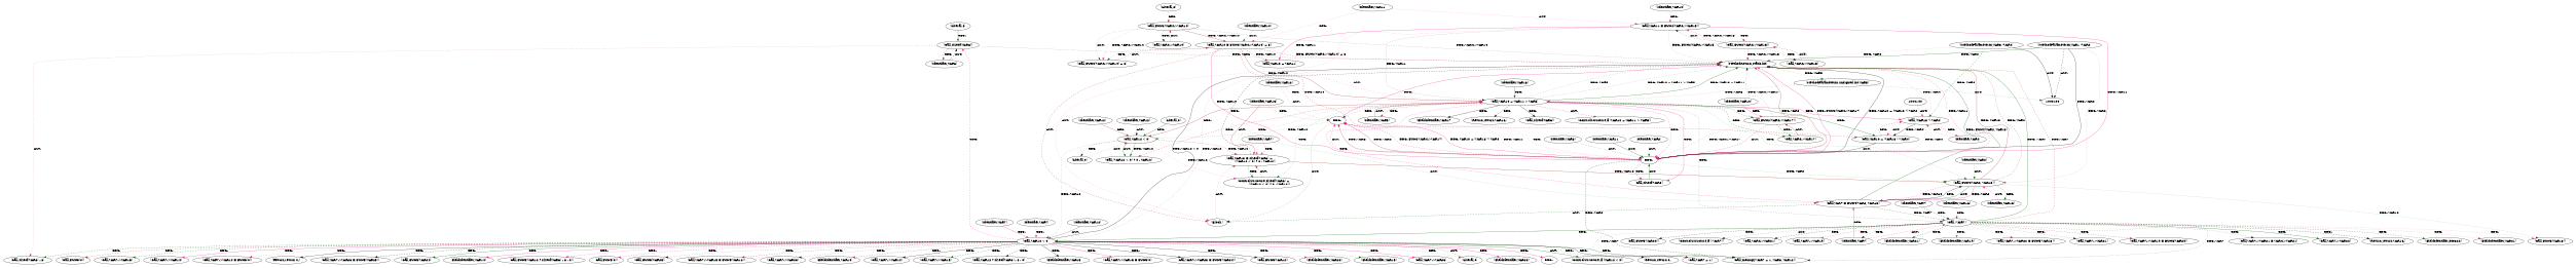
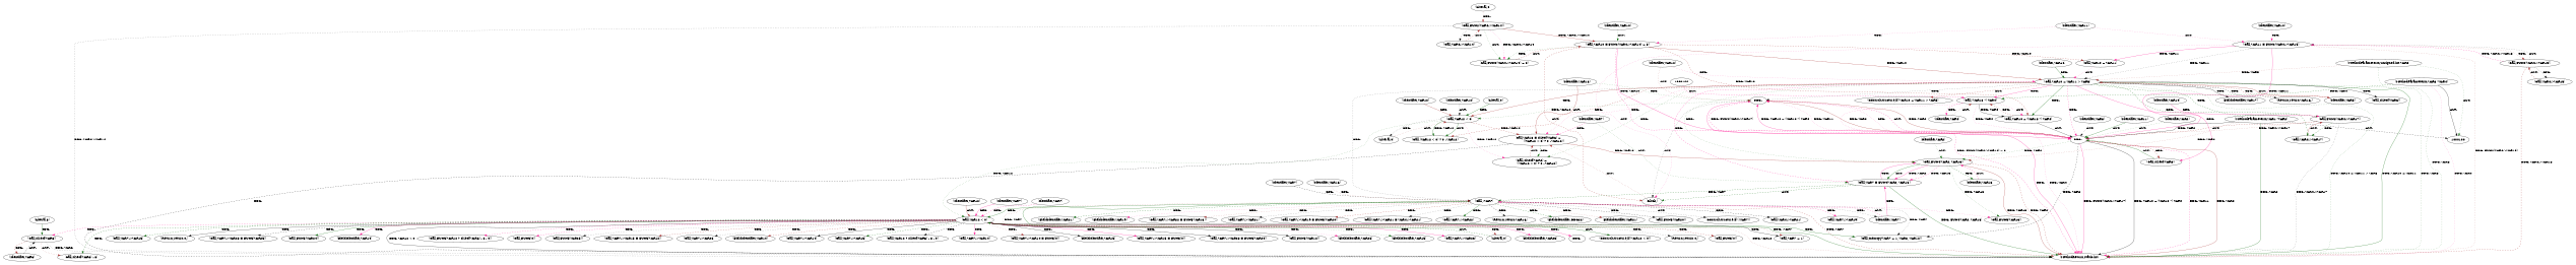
  digraph {
    edge [color=deeppink style=dotted]
    n1 [label="(Call,sizeof(VAR6))"]
    n2 [label="(Call,sizeof(VAR6) - 8)"]
    n3 [label="(Identifier,VAR6)"]
    n4 [label="(MethodReturn,static int)"]
    n5 [label="(Call,VAR12 < 0)"]
    n6 [label="(Call,VAR7->VAR14)"]
    n7 [label="(Call,VAR7->VAR14 = FUN5(0))"]
    n8 [label="(FieldIdentifier,VAR15)"]
    n9 [label="(Call,VAR7->VAR15 = FUN5(0))"]
    n10 [label="(Call,VAR7->VAR23 = FUN5(VAR24))"]
    n11 [label="(Call,FUN5(VAR12))"]
    n12 [label="(FieldIdentifier,VAR23)"]
    n13 [label="(FieldIdentifier,VAR15)"]
    n14 [label="(Call,VAR7->VAR23)"]
    n15 [label="(Literal,0)"]
    n16 [label="(FieldIdentifier,VAR23)"]
    n17 [label="DDG: "]
    n18 [label="(ControlStructure,if (VAR12 < 0))"]
    n19 [label="(Return,return 0;)"]
    n20 [label="(Call,FUN5(0))"]
    n21 [label="(Call,VAR7->VAR15)"]
    n22 [label="(Call,memcpy(VAR7 + 1, VAR8, VAR12))"]
    n23 [label="(Return,return 0;)"]
    n24 [label="(Call,VAR7->VAR23 = FUN5(VAR25))"]
    n25 [label="(Call,FUN5(VAR24))"]
    n26 [label="(FieldIdentifier,VAR14)"]
    n27 [label="(Call,VAR7 + 1)"]
    n28 [label="(Call,FUN5(VAR12 ? sizeof(VAR6) - 8 : 0))"]
    n29 [label="(Call,FUN5(0))"]
    n30 [label="(Call,FUN5(VAR25))"]
    n31 [label="(Call,VAR7->VAR15 = FUN5(VAR12))"]
    n32 [label="(Call,VAR7->VAR23)"]
    n33 [label="(FieldIdentifier,VAR14)"]
    n34 [label="(Call,VAR7->VAR14)"]
    n35 [label="(Call,VAR7->VAR15)"]
    n36 [label="(Call,VAR12 ? sizeof(VAR6) - 8 : 0)"]
    n37 [label="(Call,VAR12 < 0)"]
    n38 [label="(Call,VAR13 = sizeof(VAR6) +\n            ((VAR12 < 0) ? 0 : VAR12))"]
    n39 [label="(Call,(VAR12 < 0) ? 0 : VAR12)"]
    n40 [label="(Literal,0)"]
-   n41 [label="(ControlStructure,sizeof(VAR6) +\n            ((VAR12 < 0) ? 0 : VAR12))"]
+   n41 [label="(Call,sizeof(VAR6) +\n            ((VAR12 < 0) ? 0 : VAR12))"]
    n42 [label="(Call,FUN4(VAR2, VAR13))"]
    n43 [label="DDG: "]
    n44 [label="DDG: "]
    n45 [label="(Block,)"]
    n46 [label="(Call,sizeof(VAR8))"]
    n47 [label="(Call,VAR7 = FUN4(VAR2, VAR13))"]
    n48 [label="(Call,FUN5(VAR13))"]
    n49 [label="(Identifier,VAR13)"]
    n50 [label="(MethodParameterIn,VAR1 *VAR2)"]
    1000100
    n52 [label="(Call,FUN2(VAR4->VAR17))"]
    n53 [label="(Call,VAR4->VAR17)"]
    n54 [label="(Call,VAR10 + VAR11 > VAR5)"]
    n55 [label="(Call,(VAR18 *) VAR4)"]
    n56 [label="(Call,!VAR7)"]
    n57 [label="(FieldIdentifier,VAR17)"]
    n58 [label="(Return,return VAR16;)"]
    n59 [label="(Identifier,VAR5)"]
    n60 [label="(Call,sizeof(VAR6))"]
    n61 [label="(Call,VAR10 + (VAR18 *) VAR4)"]
    n62 [label="(ControlStructure,if (VAR10 + VAR11 > VAR5))"]
    n63 [label="(Identifier,VAR4)"]
    n64 [label="(Call,FUN5(VAR20))"]
    n65 [label="(ControlStructure,if (!VAR7))"]
    n66 [label="(Call,VAR4->VAR21)"]
    n67 [label="(Call,VAR7->VAR19)"]
    n68 [label="(Identifier,VAR7)"]
    n69 [label="(FieldIdentifier,VAR21)"]
    n70 [label="(FieldIdentifier,VAR19)"]
    n71 [label="(Call,VAR7->VAR22 = FUN5(VAR13))"]
    n72 [label="(Call,VAR7->VAR21)"]
    n73 [label="(Call,VAR7->VAR19 = FUN5(VAR20))"]
    n74 [label="(Call,VAR7->VAR21 = VAR4->VAR21)"]
    n75 [label="(Call,VAR7->VAR22)"]
    n76 [label="(Return,return VAR16;)"]
    n77 [label="(FieldIdentifier,DDG22)"]
    n78 [label="(FieldIdentifier,VAR21)"]
    n79 [label="(Call,VAR10 = FUN2(VAR4->VAR14) + 8)"]
    n80 [label="(Call,FUN2(VAR4->VAR14) + 8)"]
    n81 [label="(Call,VAR10 + VAR11)"]
    n82 [label="(Call,FUN2(VAR4->VAR14))"]
    n83 [label="(Call,VAR4->VAR14)"]
    n84 [label="(Call,VAR11 = FUN2(VAR4->VAR15))"]
    n85 [label="(Call,FUN2(VAR4->VAR15))"]
    n86 [label="(Call,VAR4->VAR15)"]
    n87 [label="(MethodParameterIn,unsigned int VAR5)"]
    n88 [label="(MethodParameterIn,VAR3 *VAR4)"]
    n89 [label="(Identifier,VAR13)"]
    n90 [label="(Identifier,VAR8)"]
    n91 [label="(Identifier,VAR11)"]
    n92 [label="(Identifier,VAR7)"]
    n93 [label="(Identifier,VAR12)"]
    n94 [label="(Identifier,VAR12)"]
    n95 [label="(Identifier,VAR7)"]
    n96 [label="(Identifier,VAR10)"]
    n97 [label="(Identifier,VAR11)"]
    n98 [label="(Identifier,VAR16)"]
    n99 [label="(Identifier,VAR7)"]
    n100 [label="(Identifier,VAR12)"]
    n101 [label="(Identifier,VAR7)"]
    n102 [label="(Identifier,VAR16)"]
    n103 [label="(Identifier,VAR2)"]
    n104 [label="(Identifier,VAR2)"]
    n105 [label="(Identifier,VAR10)"]
    n106 [label="(Identifier,VAR10)"]
    n107 [label="(Literal,0)"]
    n108 [label="(Literal,8)"]
    n109 [label="(Literal,8)"]
    n110 [label="(Identifier,VAR12)"]
    1000144
    n1 -> n2 [color=brown label="AST: "]
    n1 -> n3 [color=brown label="CFG: " style=dashed]
    n1 -> n4 [color=black label="DDG: VAR6"]
    n3 -> n1 [color=black label="AST: " style=dashed]
    n5 -> n1 [label="CDG: " style=dashed]
    n5 -> n2 [color=darkgreen label="CDG: " style=dashed]
    n5 -> n4 [color=black label="DDG: VAR12 < 0" style=solid]
    n5 -> n4 [color=brown label="DDG: VAR12"]
    n5 -> n6 [label="CDG: " style=solid]
    n5 -> n7 [color=brown label="CDG: "]
    n5 -> n8 [color=black label="CDG: " style=solid]
    n5 -> n9 [label="CDG: " style=solid]
    n5 -> n10 [color=black label="CDG: " style=solid]
    n5 -> n11 [color=black label="CDG: " style=solid]
    n5 -> n12 [label="CDG: "]
    n5 -> n13 [color=darkgreen label="CDG: "]
    n5 -> n14 [label="CDG: " style=solid]
    n5 -> n15 [color=brown label="CFG: "]
    n5 -> n16 [label="CDG: " style=solid]
    n5 -> n17 [label="CDG: " style=solid]
    n5 -> n18 [color=darkgreen label="AST: " style=solid]
    n5 -> n19 [color=black label="CDG: "]
    n5 -> n20 [color=brown label="CDG: " style=dashed]
    n5 -> n21 [color=darkgreen label="CDG: " style=dashed]
    n5 -> n22 [color=darkgreen label="CDG: " style=solid]
    n5 -> n23 [color=black label="CDG: " style=solid]
    n5 -> n24 [color=black label="CDG: " style=dashed]
    n5 -> n25 [color=darkgreen label="CDG: " style=solid]
    n5 -> n26 [label="CDG: " style=solid]
    n5 -> n27 [color=black label="CDG: " style=solid]
    n5 -> n28 [label="CDG: " style=dashed]
    n5 -> n29 [label="CDG: " style=dashed]
    n5 -> n30 [color=black label="CDG: "]
    n5 -> n31 [color=brown label="CDG: " style=dashed]
    n5 -> n32 [color=black label="CDG: "]
    n5 -> n33 [color=brown label="CDG: " style=dashed]
    n5 -> n34 [color=black label="CDG: " style=solid]
    n5 -> n35 [color=darkgreen label="CDG: " style=dashed]
    n5 -> n36 [color=black label="CDG: " style=dashed]
    n15 -> n5 [color=darkgreen label="AST: " style=dashed]
    n37 -> n5 [color=darkgreen label="DDG: VAR12"]
    n37 -> n38 [color=brown label="DDG: VAR12" style=dashed]
    n37 -> n39 [color=darkgreen label="AST: " style=solid]
    n37 -> n39 [color=darkgreen label="DDG: VAR12" style=solid]
    n37 -> n40 [color=black label="CFG: "]
    n37 -> n41 [label="DDG: VAR12"]
    n38 -> n4 [color=black label="DDG: " style=dashed]
    n38 -> n41 [color=darkgreen label="CFG: " style=dashed]
    n38 -> n42 [color=brown label="DDG: VAR13" style=solid]
    n40 -> n37 [color=brown label="AST: "]
    n41 -> n38 [color=brown label="AST: " style=dashed]
    n42 -> n4 [color=brown label="DDG: VAR2" style=dashed]
    n42 -> n4 [color=brown label="DDG: VAR13" style=solid]
    n42 -> n47 [color=darkgreen label="AST: " style=solid]
    n42 -> n47 [label="DDG: VAR2" style=solid]
    n42 -> n47 [label="DDG: VAR13" style=dashed]
    n42 -> n48 [color=darkgreen label="DDG: VAR13"]
    n42 -> n49 [color=darkgreen label="CFG: " style=dashed]
    n43 -> n4 [label="DDG: " style=solid]
    n43 -> n37 [color=darkgreen label="DDG: VAR12"]
    n43 -> n44 [label="CFG: "]
    n43 -> n45 [color=black label="AST: "]
    n44 -> n4 [color=black label="DDG: VAR10 + (VAR18 *) VAR4" style=solid]
    n44 -> n4 [label="DDG: VAR11" style=dashed]
    n44 -> n4 [color=brown label="DDG: VAR8" style=solid]
    n44 -> n4 [label="DDG: FUN2(VAR4->VAR17)" style=solid]
    n44 -> n22 [color=black label="DDG: VAR8" style=dashed]
    n44 -> n42 [color=darkgreen label="DDG: VAR2"]
    n44 -> n43 [label="AST: " style=dashed]
    n44 -> n43 [color=brown label="DDG: VAR8" style=solid]
    n44 -> n43 [color=brown label="DDG: VAR2" style=solid]
    n44 -> n43 [label="DDG: FUN2(VAR4->VAR17)" style=dashed]
    n44 -> n43 [label="DDG: VAR10 + (VAR18 *) VAR4" style=solid]
    n44 -> n43 [label="DDG: VAR11"]
    n44 -> n46 [color=brown label="CFG: " style=dashed]
    n45 -> n38 [color=brown label="AST: "]
    n46 -> n44 [color=darkgreen label="AST: " style=solid]
    n47 -> n4 [color=darkgreen label="DDG: FUN4(VAR2, VAR13)" style=solid]
-   n47 -> n42 [color=black label="CFG: " style=solid]
+   n47 -> n42 [label="CFG: " style=solid]
    n47 -> n45 [color=darkgreen label="AST: " style=dashed]
    n47 -> n56 [color=darkgreen label="DDG: VAR7" style=dashed]
    n49 -> n42 [label="AST: " style=dashed]
    n50 -> n4 [color=darkgreen label="DDG: VAR2" style=solid]
    n50 -> n42 [color=brown label="DDG: VAR2"]
    n50 -> n44 [color=black label="DDG: VAR2" style=solid]
    n50 -> 1000100 [color=black label="AST: " style=dashed]
    n52 -> n4 [color=black label="DDG: VAR4->VAR17"]
    n52 -> n44 [color=brown label="AST: " style=dashed]
    n52 -> n44 [color=brown label="DDG: VAR4->VAR17"]
    n52 -> n53 [color=darkgreen label="CFG: " style=dashed]
    n53 -> n52 [color=brown label="AST: " style=solid]
    n54 -> n4 [color=darkgreen label="DDG: VAR5"]
    n54 -> n4 [color=darkgreen label="DDG: VAR10 + VAR11 > VAR5"]
    n54 -> n4 [color=darkgreen label="DDG: VAR10 + VAR11" style=solid]
    n54 -> n37 [color=brown label="CDG: " style=solid]
    n54 -> n38 [label="CDG: "]
    n54 -> n39 [color=brown label="CDG: " style=dashed]
    n54 -> n41 [color=darkgreen label="CDG: "]
    n54 -> n42 [color=darkgreen label="CDG: "]
    n54 -> n43 [color=black label="CDG: "]
    n54 -> n44 [label="CDG: " style=dashed]
    n54 -> n46 [label="CDG: " style=solid]
    n54 -> n47 [label="CDG: " style=dashed]
    n54 -> n52 [color=darkgreen label="CDG: " style=dashed]
    n54 -> n53 [color=darkgreen label="CDG: " style=dashed]
    n54 -> n55 [label="CDG: " style=solid]
    n54 -> n56 [color=black label="CDG: "]
    n54 -> n57 [color=black label="CDG: " style=solid]
    n54 -> n58 [color=black label="CDG: " style=dashed]
    n54 -> n59 [color=brown label="CFG: " style=dashed]
    n54 -> n60 [color=black label="CDG: " style=solid]
    n54 -> n61 [color=darkgreen label="CDG: " style=solid]
    n54 -> n62 [color=brown label="AST: " style=dashed]
    n55 -> n4 [label="DDG: VAR4"]
    n55 -> n44 [label="DDG: VAR4"]
    n55 -> n61 [label="AST: "]
    n55 -> n61 [color=black label="DDG: VAR4" style=solid]
    n55 -> n63 [label="CFG: " style=dashed]
    n56 -> n4 [color=brown label="DDG: VAR7" style=dashed]
    n56 -> n4 [color=darkgreen label="DDG: !VAR7" style=solid]
    n56 -> n5 [color=darkgreen label="CDG: " style=solid]
    n56 -> n22 [color=black label="DDG: VAR7"]
    n56 -> n27 [color=brown label="DDG: VAR7"]
    n56 -> n48 [label="CDG: "]
    n56 -> n64 [color=black label="CDG: " style=dashed]
    n56 -> n65 [color=black label="AST: "]
    n56 -> n66 [color=black label="CDG: " style=dashed]
    n56 -> n67 [label="CDG: " style=dashed]
    n56 -> n68 [color=black label="CFG: "]
    n56 -> n69 [color=darkgreen label="CDG: " style=dashed]
    n56 -> n70 [label="CDG: "]
    n56 -> n71 [color=brown label="CDG: "]
    n56 -> n72 [color=black label="CDG: "]
    n56 -> n73 [color=brown label="CDG: " style=dashed]
    n56 -> n74 [color=black label="CDG: "]
    n56 -> n75 [color=darkgreen label="CDG: " style=solid]
    n56 -> n76 [color=black label="CDG: " style=dashed]
    n56 -> n77 [color=darkgreen label="CDG: " style=dashed]
    n56 -> n78 [color=brown label="CDG: "]
    n59 -> n54 [color=brown label="AST: " style=solid]
    n61 -> n44 [color=black label="AST: " style=solid]
    n61 -> n55 [color=brown label="CFG: " style=dashed]
    n63 -> n55 [color=brown label="AST: "]
    n68 -> n47 [label="CFG: " style=solid]
    n68 -> n56 [label="AST: " style=dashed]
    n79 -> n4 [label="DDG: FUN2(VAR4->VAR14) + 8" style=dashed]
    n79 -> n44 [label="DDG: VAR10" style=solid]
    n79 -> n45 [color=brown label="AST: " style=dashed]
    n79 -> n54 [color=brown label="DDG: VAR10" style=solid]
    n79 -> n61 [color=brown label="DDG: VAR10" style=dashed]
    n79 -> n80 [color=darkgreen label="CFG: "]
    n79 -> n81 [color=brown label="DDG: VAR10" style=dashed]
    n80 -> n79 [color=brown label="AST: " style=dashed]
    n81 -> n54 [label="AST: "]
    n82 -> n4 [color=black label="DDG: VAR4->VAR14"]
    n82 -> n79 [color=brown label="DDG: VAR4->VAR14" style=solid]
    n82 -> n80 [color=darkgreen label="AST: "]
    n82 -> n80 [label="DDG: VAR4->VAR14"]
    n82 -> n83 [color=black label="CFG: "]
    n83 -> n82 [color=brown label="AST: " style=dashed]
    n84 -> n4 [color=brown label="DDG: FUN2(VAR4->VAR15)"]
    n84 -> n44 [label="DDG: VAR11" style=solid]
    n84 -> n45 [label="AST: "]
    n84 -> n54 [color=black label="DDG: VAR11"]
    n84 -> n81 [label="DDG: VAR11" style=solid]
    n84 -> n85 [color=brown label="CFG: "]
    n85 -> n4 [color=brown label="DDG: VAR4->VAR15" style=dashed]
    n85 -> n84 [color=black label="AST: "]
    n85 -> n84 [label="DDG: VAR4->VAR15" style=dashed]
    n85 -> n86 [color=black label="CFG: "]
    n86 -> n85 [color=brown label="AST: " style=dashed]
-   n4 -> n87 [color=darkgreen label="DDG: VAR5"]
+   n87 -> n4 [color=darkgreen label="DDG: VAR5"]
    n87 -> 1000100 [color=darkgreen label="AST: "]
    n87 -> n54 [color=brown label="DDG: VAR5"]
    n88 -> n4 [label="DDG: VAR4"]
    n88 -> 1000100 [color=black label="AST: " style=solid]
    n88 -> n55 [color=darkgreen label="DDG: VAR4" style=dashed]
    n89 -> n38 [color=brown label="AST: " style=solid]
    n89 -> n43 [color=darkgreen label="CFG: "]
    n90 -> n44 [color=black label="AST: "]
    n91 -> n79 [label="CFG: "]
    n91 -> n84 [label="AST: "]
    n92 -> n38 [label="CFG: " style=dashed]
    n92 -> n47 [color=darkgreen label="AST: "]
    n93 -> n37 [color=brown label="CFG: " style=solid]
    n94 -> n5 [color=brown label="AST: " style=solid]
    n95 -> n5 [label="CFG: " style=solid]
    n96 -> n52 [label="CFG: " style=solid]
    n97 -> n44 [color=darkgreen label="AST: " style=solid]
    n98 -> n54 [color=darkgreen label="CFG: " style=solid]
    n99 -> n5 [label="CFG: " style=dashed]
    n100 -> n37 [color=black label="AST: "]
    n101 -> n56 [color=black label="CFG: " style=dashed]
    n102 -> n56 [color=brown label="CFG: "]
    n103 -> n42 [color=darkgreen label="AST: "]
    n104 -> n44 [color=darkgreen label="AST: "]
    n105 -> n84 [label="CFG: "]
    n106 -> n79 [color=darkgreen label="AST: "]
    n107 -> n37 [color=darkgreen label="CFG: " style=solid]
    n108 -> n1 [color=darkgreen label="CFG: " style=solid]
    n109 -> n82 [color=brown label="CFG: "]
    n110 -> n43 [color=brown label="AST: "]
    n110 -> n54 [label="CFG: "]
    1000144 -> n55 [label="AST: " style=dashed]
  }
